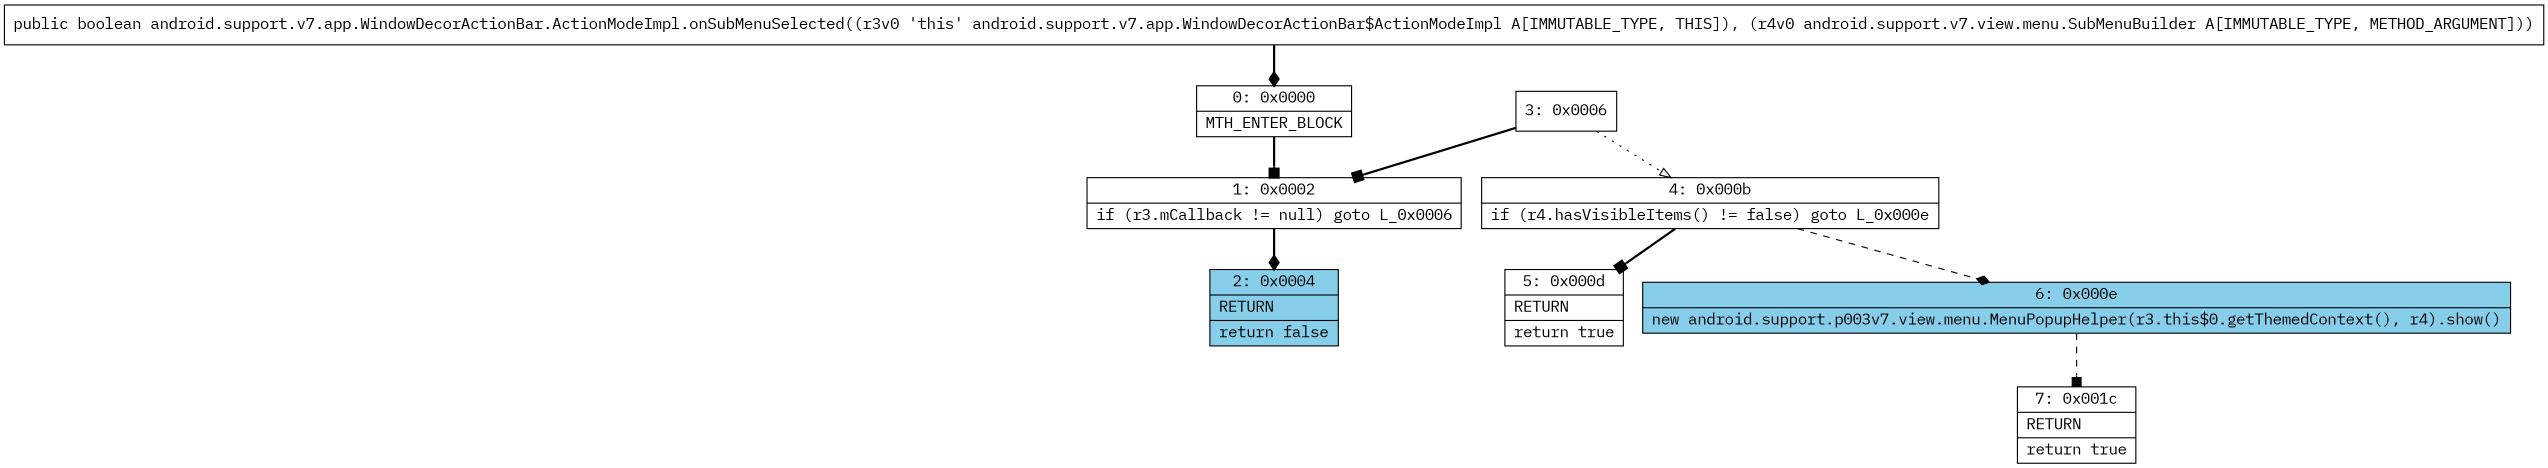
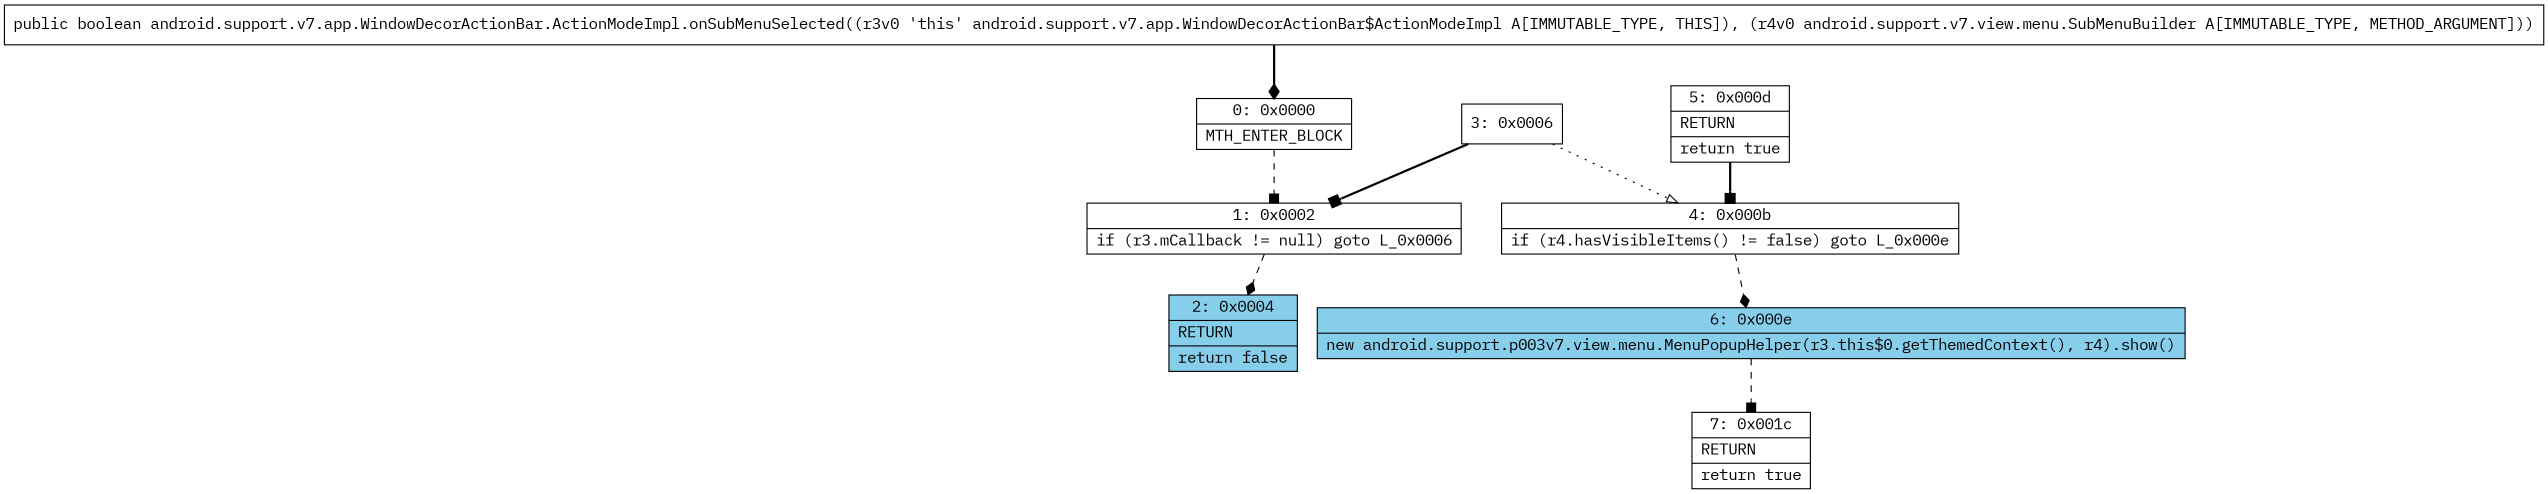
  digraph {
    fontname="IBM Plex Mono"
    node [fillcolor=white fontname="IBM Plex Mono" shape=record style=filled]
    edge [arrowhead=box fontname="IBM Plex Mono" style=dashed]
    n1 [label="{0\:\ 0x0000|MTH_ENTER_BLOCK\l}"]
    n2 [label="{1\:\ 0x0002|if (r3.mCallback != null) goto L_0x0006\l}"]
    n3 [fillcolor=skyblue label="{2\:\ 0x0004|RETURN\l|return false\l}"]
    n4 [label="{3\:\ 0x0006}"]
    n5 [label="{4\:\ 0x000b|if (r4.hasVisibleItems() != false) goto L_0x000e\l}"]
    n6 [label="{5\:\ 0x000d|RETURN\l|return true\l}"]
    n7 [fillcolor=skyblue label="{6\:\ 0x000e|new android.support.p003v7.view.menu.MenuPopupHelper(r3.this$0.getThemedContext(), r4).show()\l}"]
    n8 [label="{7\:\ 0x001c|RETURN\l|return true\l}"]
    n9 [label="{public boolean android.support.v7.app.WindowDecorActionBar.ActionModeImpl.onSubMenuSelected((r3v0 'this' android.support.v7.app.WindowDecorActionBar$ActionModeImpl A[IMMUTABLE_TYPE, THIS]), (r4v0 android.support.v7.view.menu.SubMenuBuilder A[IMMUTABLE_TYPE, METHOD_ARGUMENT])) }"]
-   n1 -> n2 [style=bold]
-   n2 -> n3 [arrowhead=diamond style=bold]
+   n1 -> n2
+   n2 -> n3 [arrowhead=diamond]
    n4 -> n2 [style=bold]
    n4 -> n5 [arrowhead=onormal style=dotted]
-   n5 -> n6 [style=bold]
+   n6 -> n5 [style=bold]
    n5 -> n7 [arrowhead=diamond]
    n7 -> n8
    n9 -> n1 [arrowhead=diamond style=bold]
  }
